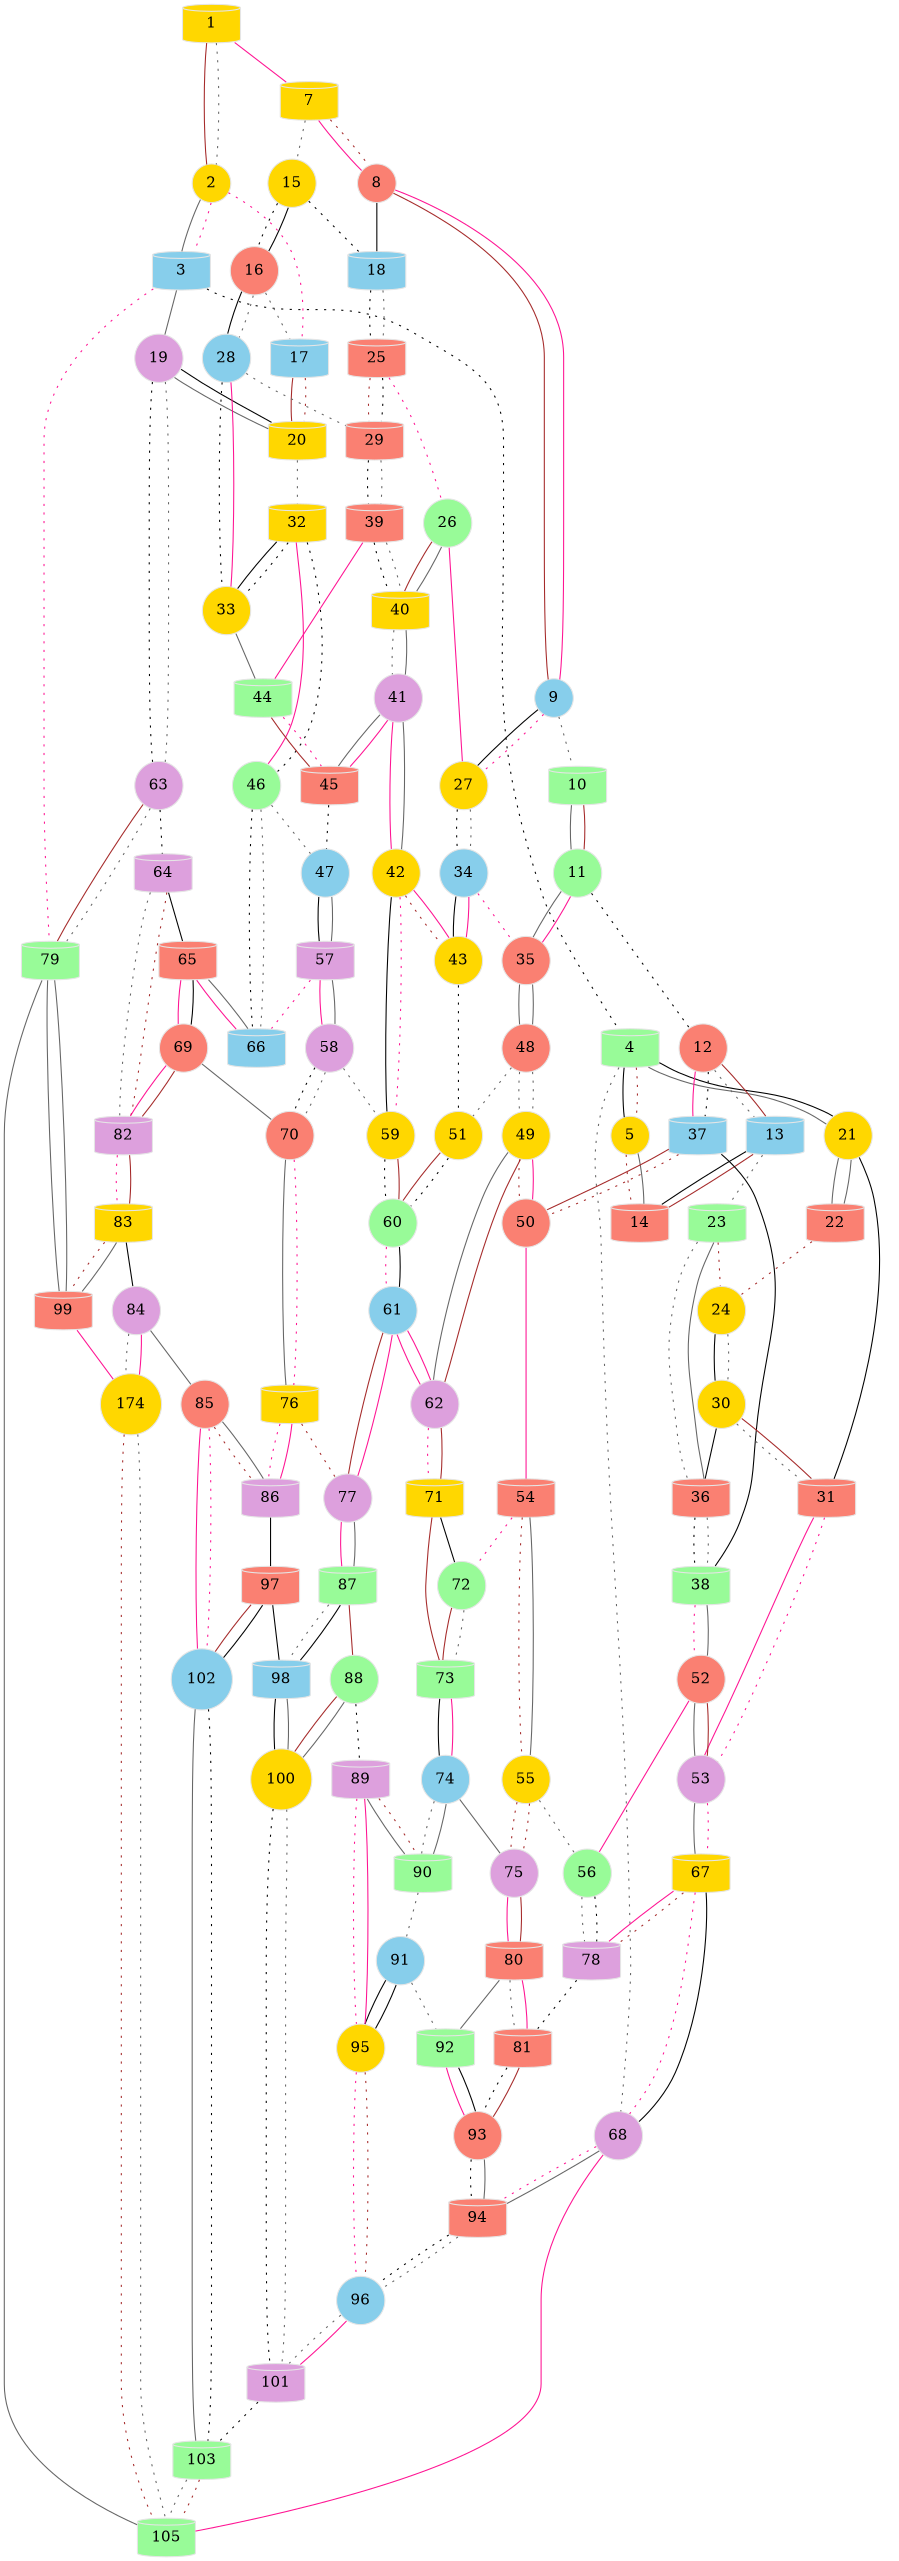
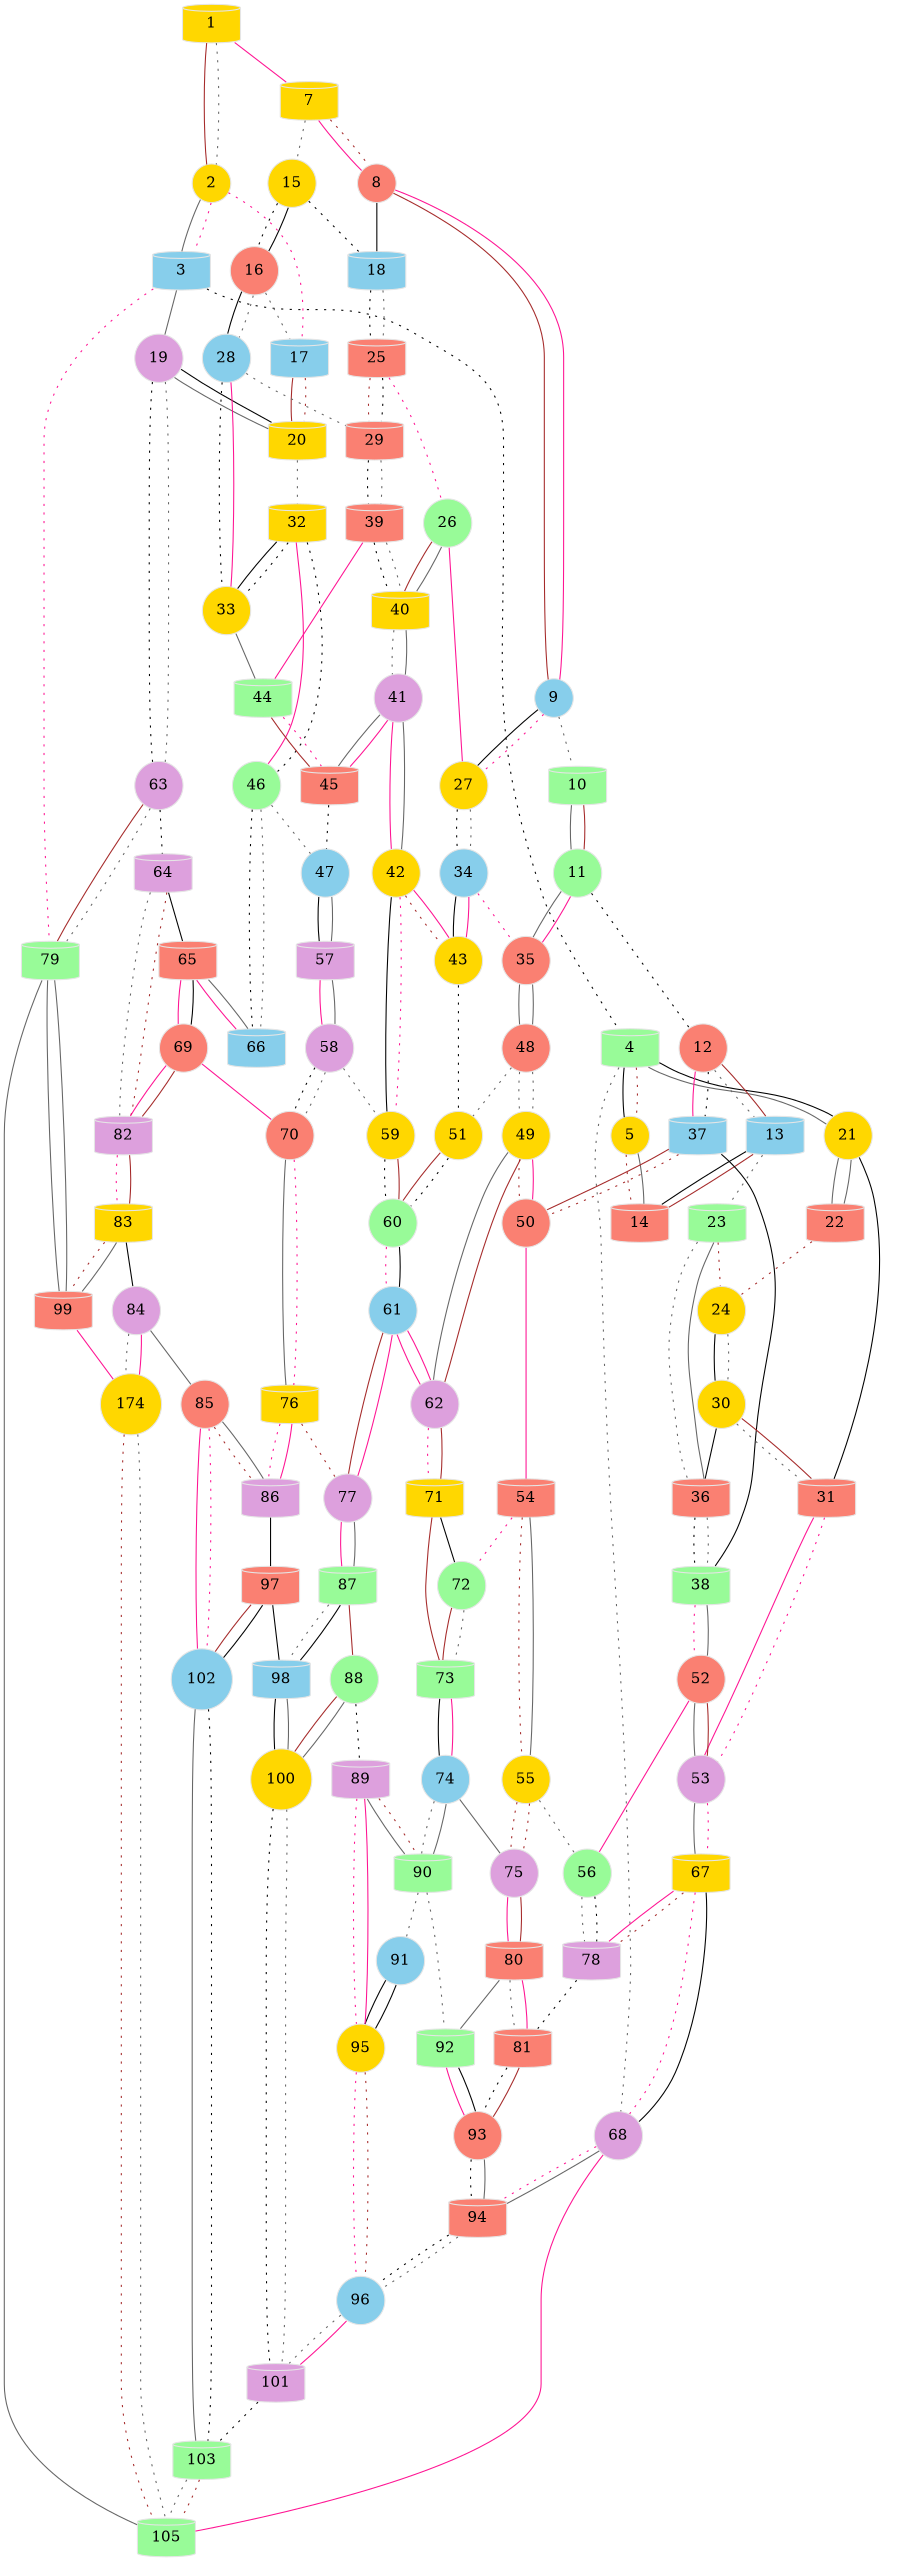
  graph {
    node [color=gray90 fillcolor=gold shape=circle style=filled]
    edge [color=gray40 style=solid]
    1 [shape=cylinder]
    2
    7 [shape=cylinder]
    3 [fillcolor=skyblue shape=cylinder]
    17 [fillcolor=skyblue shape=cylinder]
    8 [fillcolor=salmon]
    15
    4 [fillcolor=palegreen shape=cylinder]
    19 [fillcolor=plum]
    79 [fillcolor=palegreen shape=cylinder]
    20 [shape=cylinder]
    5
    21
    68 [fillcolor=plum]
    63 [fillcolor=plum]
    105 [fillcolor=palegreen shape=cylinder]
    99 [fillcolor=salmon shape=cylinder]
    14 [fillcolor=salmon shape=cylinder]
    22 [fillcolor=salmon shape=cylinder]
    31 [fillcolor=salmon shape=cylinder]
    94 [fillcolor=salmon shape=cylinder]
    10 [fillcolor=palegreen shape=cylinder]
    11 [fillcolor=palegreen]
    9 [fillcolor=skyblue]
    18 [fillcolor=skyblue shape=cylinder]
    16 [fillcolor=salmon]
    27
    25 [fillcolor=salmon shape=cylinder]
    34 [fillcolor=skyblue]
    12 [fillcolor=salmon]
    35 [fillcolor=salmon]
    13 [fillcolor=skyblue shape=cylinder]
    37 [fillcolor=skyblue shape=cylinder]
    48 [fillcolor=salmon]
    23 [fillcolor=palegreen shape=cylinder]
    38 [fillcolor=palegreen shape=cylinder]
    50 [fillcolor=salmon]
    24
    36 [fillcolor=salmon shape=cylinder]
    28 [fillcolor=skyblue]
    29 [fillcolor=salmon shape=cylinder]
    33
    32 [shape=cylinder]
    26 [fillcolor=palegreen]
    64 [fillcolor=plum shape=cylinder]
    46 [fillcolor=palegreen]
    53 [fillcolor=plum]
    30
    40 [shape=cylinder]
    39 [fillcolor=salmon shape=cylinder]
    41 [fillcolor=plum]
    43
    44 [fillcolor=palegreen shape=cylinder]
    67 [shape=cylinder]
    47 [fillcolor=skyblue]
    66 [fillcolor=skyblue shape=cylinder]
    45 [fillcolor=salmon shape=cylinder]
    51
    49
    52 [fillcolor=salmon]
    54 [fillcolor=salmon shape=cylinder]
    56 [fillcolor=palegreen]
    42
    59
    60 [fillcolor=palegreen]
    57 [fillcolor=plum shape=cylinder]
    58 [fillcolor=plum]
    62 [fillcolor=plum]
    71 [shape=cylinder]
    55
    72 [fillcolor=palegreen]
    61 [fillcolor=skyblue]
    78 [fillcolor=plum shape=cylinder]
    75 [fillcolor=plum]
    73 [fillcolor=palegreen shape=cylinder]
    80 [fillcolor=salmon shape=cylinder]
    81 [fillcolor=salmon shape=cylinder]
    70 [fillcolor=salmon]
    76 [shape=cylinder]
    77 [fillcolor=plum]
    87 [fillcolor=palegreen shape=cylinder]
    65 [fillcolor=salmon shape=cylinder]
    82 [fillcolor=plum shape=cylinder]
    69 [fillcolor=salmon]
    83 [shape=cylinder]
    96 [fillcolor=skyblue]
    86 [fillcolor=plum shape=cylinder]
    74 [fillcolor=skyblue]
    90 [fillcolor=palegreen shape=cylinder]
    91 [fillcolor=skyblue]
    92 [fillcolor=palegreen shape=cylinder]
    97 [fillcolor=salmon shape=cylinder]
    88 [fillcolor=palegreen]
    98 [fillcolor=skyblue shape=cylinder]
    93 [fillcolor=salmon]
    n96 [label=174]
    84 [fillcolor=plum]
    85 [fillcolor=salmon]
    102 [fillcolor=skyblue]
    103 [fillcolor=palegreen shape=cylinder]
    89 [fillcolor=plum shape=cylinder]
    100
    95
    101 [fillcolor=plum shape=cylinder]
    1 -- 2 [color=brown]
    1 -- 2 [style=dotted]
    1 -- 7 [color=deeppink]
    2 -- 3
    2 -- 3 [color=deeppink style=dotted]
    2 -- 17 [color=deeppink style=dotted]
    7 -- 8 [color=deeppink]
    7 -- 8 [color=brown style=dotted]
    7 -- 15 [style=dotted]
    3 -- 4 [color=black style=dotted]
    3 -- 19
    3 -- 79 [color=deeppink style=dotted]
    17 -- 20 [color=brown]
    17 -- 20 [color=brown style=dotted]
    8 -- 9 [color=brown]
    8 -- 9 [color=deeppink]
    8 -- 18 [color=black]
    15 -- 18 [color=black style=dotted]
    15 -- 16 [color=black style=dotted]
    15 -- 16 [color=black]
    4 -- 5 [color=black]
    4 -- 5 [color=brown style=dotted]
    4 -- 21
    4 -- 21 [color=black]
    4 -- 68 [style=dotted]
    19 -- 20
    19 -- 20 [color=black]
    19 -- 63 [color=black style=dotted]
    19 -- 63 [style=dotted]
    79 -- 105
    79 -- 99
    79 -- 99
    20 -- 32 [style=dotted]
    5 -- 14 [color=brown style=dotted]
    5 -- 14
    21 -- 22
    21 -- 22
    21 -- 31 [color=black]
    68 -- 105 [color=deeppink]
    68 -- 94 [color=deeppink style=dotted]
    68 -- 94
    63 -- 79 [color=brown]
    63 -- 79 [style=dotted]
    63 -- 64 [color=black style=dotted]
    99 -- n96 [color=deeppink]
    22 -- 24 [color=brown style=dotted]
    31 -- 53 [color=deeppink]
    31 -- 53 [color=deeppink style=dotted]
    94 -- 96 [color=black style=dotted]
    94 -- 96 [style=dotted]
    10 -- 11
    10 -- 11 [color=brown]
    11 -- 12 [color=black style=dotted]
    11 -- 35
    11 -- 35 [color=deeppink]
    9 -- 10 [style=dotted]
    9 -- 27 [color=black]
    9 -- 27 [color=deeppink style=dotted]
    18 -- 25 [color=black style=dotted]
    18 -- 25 [style=dotted]
    16 -- 17 [style=dotted]
    16 -- 28 [color=black]
    16 -- 28 [style=dotted]
    27 -- 34 [color=black style=dotted]
    27 -- 34 [style=dotted]
    25 -- 29 [color=brown style=dotted]
    25 -- 29 [color=black style=dotted]
    25 -- 26 [color=deeppink style=dotted]
    34 -- 35 [color=deeppink style=dotted]
    34 -- 43 [color=black]
    34 -- 43 [color=deeppink]
    12 -- 13 [style=dotted]
    12 -- 13 [color=brown]
    12 -- 37 [color=deeppink]
    12 -- 37 [color=black style=dotted]
    35 -- 48
    35 -- 48
    13 -- 14 [color=black]
    13 -- 14 [color=brown]
    13 -- 23 [style=dotted]
    37 -- 38 [color=black]
    37 -- 50 [color=brown]
    37 -- 50 [color=brown style=dotted]
    48 -- 51 [style=dotted]
    48 -- 49 [style=dotted]
    48 -- 49 [style=dotted]
    23 -- 24 [color=brown style=dotted]
    23 -- 36 [style=dotted]
    23 -- 36
    38 -- 52 [color=deeppink style=dotted]
    38 -- 52
    50 -- 54 [color=deeppink]
    24 -- 30 [color=black]
    24 -- 30 [style=dotted]
    36 -- 38 [color=black style=dotted]
    36 -- 38 [style=dotted]
    28 -- 29 [style=dotted]
    28 -- 33 [color=black style=dotted]
    28 -- 33 [color=deeppink]
    29 -- 39 [color=black style=dotted]
    29 -- 39 [style=dotted]
    33 -- 44
    32 -- 33 [color=black]
    32 -- 33 [color=black style=dotted]
    32 -- 46 [color=deeppink]
    32 -- 46 [color=black style=dotted]
    26 -- 27 [color=deeppink]
    26 -- 40 [color=brown]
    26 -- 40
    64 -- 65 [color=black]
    64 -- 82 [style=dotted]
    64 -- 82 [color=brown style=dotted]
    46 -- 47 [style=dotted]
    46 -- 66 [color=black style=dotted]
    46 -- 66 [style=dotted]
    53 -- 67
    53 -- 67 [color=deeppink style=dotted]
    30 -- 31 [style=dotted]
    30 -- 31 [color=brown]
    30 -- 36 [color=black]
    40 -- 41 [style=dotted]
    40 -- 41
    39 -- 40 [color=black style=dotted]
    39 -- 40 [style=dotted]
    39 -- 44 [color=deeppink]
    41 -- 45
    41 -- 45 [color=deeppink]
    41 -- 42 [color=deeppink]
    41 -- 42
    43 -- 51 [color=black style=dotted]
    44 -- 45 [color=brown]
    44 -- 45 [color=deeppink style=dotted]
    67 -- 68 [color=deeppink style=dotted]
    67 -- 68 [color=black]
    67 -- 78 [color=deeppink]
    67 -- 78 [color=brown style=dotted]
    47 -- 57 [color=black]
    47 -- 57
    45 -- 47 [color=black style=dotted]
    51 -- 60 [color=brown]
    51 -- 60 [color=black style=dotted]
    49 -- 50 [color=brown style=dotted]
    49 -- 50 [color=deeppink]
    49 -- 62
    49 -- 62 [color=brown]
    52 -- 53
    52 -- 53 [color=brown]
    52 -- 56 [color=deeppink]
    54 -- 55 [color=brown style=dotted]
    54 -- 55
    54 -- 72 [color=deeppink style=dotted]
    56 -- 78 [style=dotted]
    56 -- 78 [color=black style=dotted]
    42 -- 43 [color=brown style=dotted]
    42 -- 43 [color=deeppink]
    42 -- 59 [color=black]
    42 -- 59 [color=deeppink style=dotted]
    59 -- 60 [color=black style=dotted]
    59 -- 60 [color=brown]
    60 -- 61 [color=deeppink style=dotted]
    60 -- 61 [color=black]
-   57 -- 66 [color=deeppink style=dotted]
    57 -- 58 [color=deeppink]
    57 -- 58
    58 -- 59 [style=dotted]
    58 -- 70 [color=black style=dotted]
    58 -- 70 [style=dotted]
    62 -- 71 [color=deeppink style=dotted]
    62 -- 71 [color=brown]
    71 -- 72 [color=black]
    71 -- 73 [color=brown]
    55 -- 56 [style=dotted]
    55 -- 75 [color=brown style=dotted]
    55 -- 75 [color=brown style=dotted]
    72 -- 73 [color=brown]
    72 -- 73 [style=dotted]
    61 -- 62 [color=deeppink]
    61 -- 62 [color=deeppink]
    61 -- 77 [color=brown]
    61 -- 77 [color=deeppink]
    78 -- 81 [color=black style=dotted]
    75 -- 80 [color=deeppink]
    75 -- 80 [color=brown]
    73 -- 74 [color=black]
    73 -- 74 [color=deeppink]
    80 -- 81 [style=dotted]
    80 -- 81 [color=deeppink]
    80 -- 92
    81 -- 93 [color=black style=dotted]
    81 -- 93 [color=brown]
    70 -- 76
    70 -- 76 [color=deeppink style=dotted]
    76 -- 77 [color=brown style=dotted]
    76 -- 86 [color=deeppink style=dotted]
    76 -- 86 [color=deeppink]
    77 -- 87 [color=deeppink]
    77 -- 87
    87 -- 88 [color=brown]
    87 -- 98 [style=dotted]
    87 -- 98 [color=black]
    65 -- 66 [color=deeppink]
    65 -- 66
    65 -- 69 [color=deeppink]
    65 -- 69 [color=black]
    82 -- 83 [color=deeppink style=dotted]
    82 -- 83 [color=brown]
-   69 -- 70
+   69 -- 70 [color=deeppink]
    69 -- 82 [color=deeppink]
    69 -- 82 [color=brown]
    83 -- 99 [color=brown style=dotted]
    83 -- 99
    83 -- 84 [color=black]
    96 -- 101 [style=dotted]
    96 -- 101 [color=deeppink]
    86 -- 97 [color=black]
    74 -- 75
    74 -- 90 [style=dotted]
    74 -- 90
    90 -- 91 [style=dotted]
-   91 -- 92 [style=dotted]
+   90 -- 92 [style=dotted]
    91 -- 95 [color=black]
    91 -- 95 [color=black]
    92 -- 93 [color=deeppink]
    92 -- 93 [color=black]
    97 -- 98 [color=black]
    97 -- 102 [color=brown]
    97 -- 102 [color=black]
    88 -- 89 [color=black style=dotted]
    88 -- 100 [color=brown]
    88 -- 100
    98 -- 100 [color=black]
    98 -- 100
    93 -- 94 [color=black style=dotted]
    93 -- 94
    n96 -- 105 [color=brown style=dotted]
    n96 -- 105 [style=dotted]
    84 -- n96 [style=dotted]
    84 -- n96 [color=deeppink]
    84 -- 85
    85 -- 86 [color=brown style=dotted]
    85 -- 86
    85 -- 102 [color=deeppink]
    85 -- 102 [color=deeppink style=dotted]
    102 -- 103
    102 -- 103 [color=black style=dotted]
    103 -- 105 [style=dotted]
    103 -- 105 [color=brown style=dotted]
    89 -- 90
    89 -- 90 [color=brown style=dotted]
    89 -- 95 [color=deeppink style=dotted]
    89 -- 95 [color=deeppink]
    100 -- 101 [color=black style=dotted]
    100 -- 101 [style=dotted]
    95 -- 96 [color=deeppink style=dotted]
    95 -- 96 [color=brown style=dotted]
    101 -- 103 [color=black style=dotted]
  }
